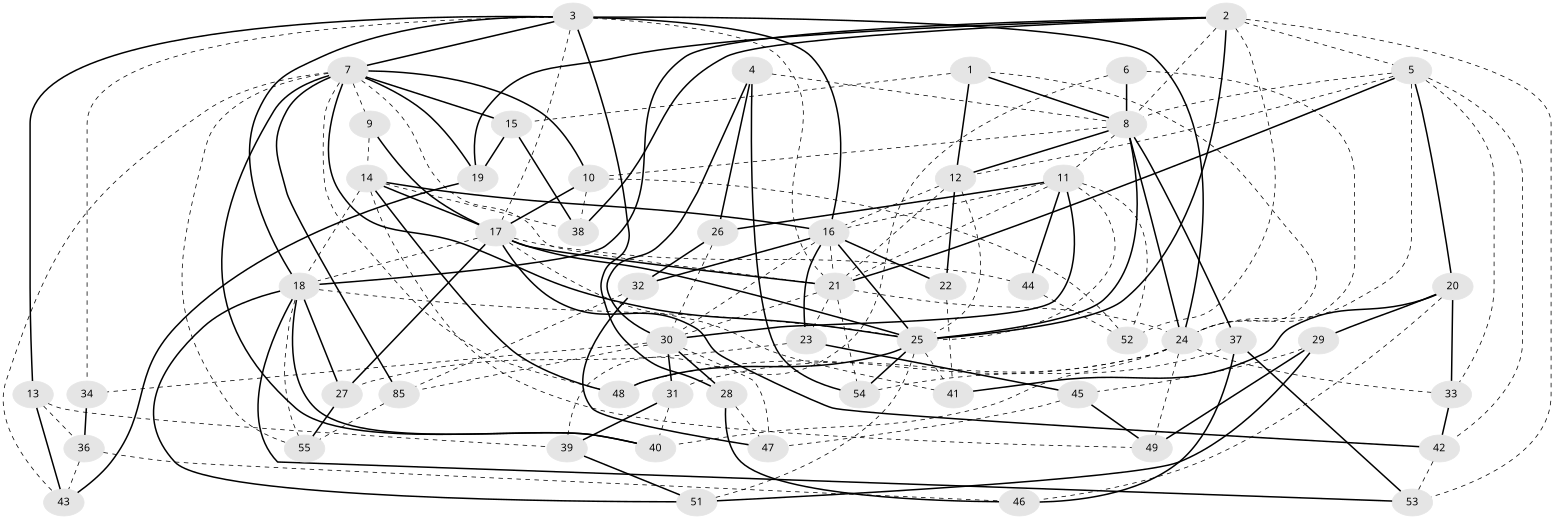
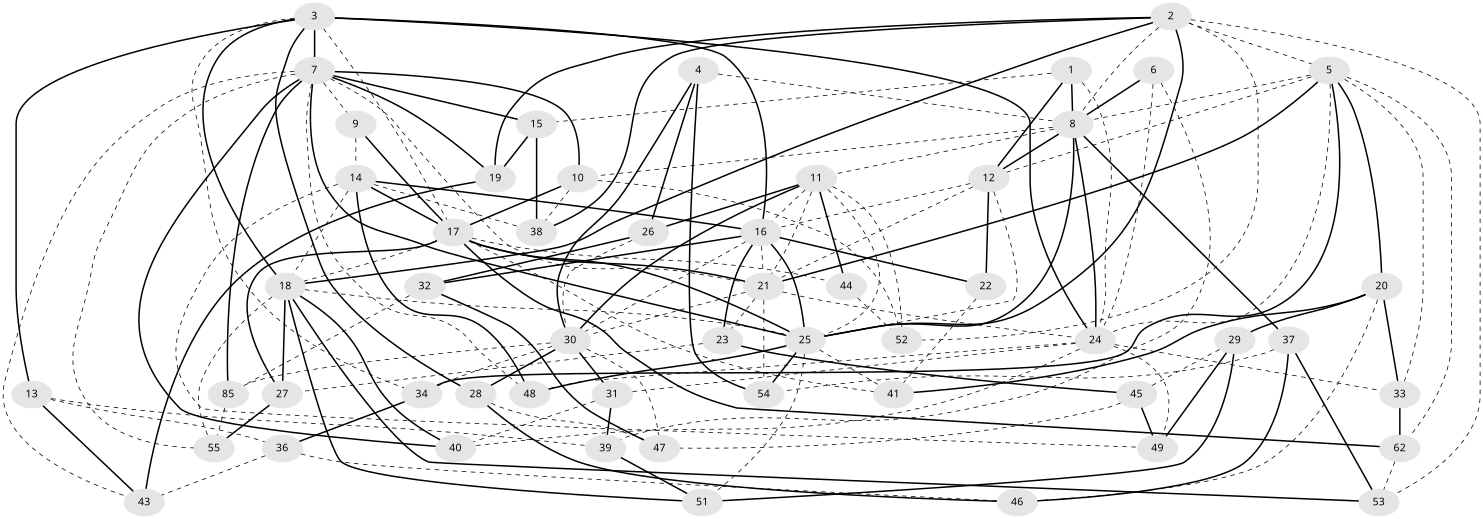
  graph {
    fontname="Noto Sans"
    node [color=gray90 fontname="Noto Sans" style=filled]
    edge [fontname="Noto Sans" style=bold weight=1.0]
    1
    8
    12
    15
    24
    25
    10
    11
    37
    16
    21
    22
    19
    38
    33
    40
    48
    49
    31
    2
    5
    18
    52
    53
    34
    20
-   42
+   42 [label=62]
    55
    27
    51
    43
    54
    41
    3
    7
    13
    17
    28
    9
    n40 [label=85]
    39
    36
    30
    23
    32
    44
    46
    47
    4
    26
    29
    6
    14
    45
    1 -- 8
    1 -- 12
    1 -- 15 [style=dashed]
    1 -- 24 [style=dashed]
    8 -- 12
    8 -- 24 [weight=2.0]
    8 -- 25
    8 -- 10 [style=dashed]
    8 -- 11 [style=dashed]
    8 -- 37
    12 -- 25 [style=dashed]
    12 -- 16 [style=dashed]
    12 -- 21 [style=dashed]
    12 -- 22
    15 -- 19
    15 -- 38
    24 -- 33 [style=dashed]
    24 -- 40 [style=dashed]
    24 -- 48 [style=dashed]
    24 -- 49 [style=dashed]
    24 -- 31 [style=dashed]
    25 -- 48
    25 -- 51 [style=dashed]
    25 -- 54
    25 -- 41 [style=dashed]
    10 -- 38 [style=dashed]
    10 -- 52 [style=dashed]
    10 -- 17
    11 -- 25 [style=dashed]
    11 -- 16 [style=dashed]
    11 -- 21 [style=dashed]
    11 -- 52 [style=dashed]
    11 -- 30
    11 -- 44
    11 -- 26
    37 -- 53
    37 -- 54 [style=dashed]
    37 -- 46
    16 -- 25
    16 -- 21 [style=dashed]
    16 -- 22
    16 -- 30 [style=dashed]
    16 -- 23
    16 -- 32
    21 -- 24 [style=dashed]
    21 -- 54 [style=dashed]
    21 -- 30 [style=dashed weight=2.0]
    21 -- 23 [style=dashed]
    22 -- 41 [style=dashed]
    19 -- 43
    33 -- 42
    31 -- 40 [style=dashed]
    31 -- 39
    2 -- 8 [style=dashed]
    2 -- 25
    2 -- 19
    2 -- 38
    2 -- 5 [style=dashed]
    2 -- 18
    2 -- 52 [style=dashed]
    2 -- 53 [style=dashed]
    5 -- 8 [style=dashed]
    5 -- 12 [style=dashed]
    5 -- 24 [style=dashed]
    5 -- 21
    5 -- 33 [style=dashed]
+   5 -- 34
    5 -- 20 [weight=2.0]
    5 -- 42 [style=dashed]
    18 -- 25 [style=dashed]
    18 -- 40
    18 -- 53
    18 -- 55 [style=dashed]
    18 -- 27
    18 -- 51
    34 -- 36
    20 -- 33
    20 -- 41
    20 -- 46 [style=dashed]
    20 -- 29
    42 -- 53 [style=dashed]
    27 -- 55
    3 -- 24
    3 -- 16 [weight=2.0]
-   3 -- 21 [style=dashed]
    3 -- 18
    3 -- 34 [style=dashed]
    3 -- 7
    3 -- 13
    3 -- 17 [style=dashed]
    3 -- 28
    7 -- 15
    7 -- 25
    7 -- 10
    7 -- 21 [style=dashed]
    7 -- 19
    7 -- 40
    7 -- 48 [style=dashed]
    7 -- 55 [style=dashed]
    7 -- 43 [style=dashed]
    7 -- 9 [style=dashed]
    7 -- n40
    13 -- 43
    13 -- 39 [style=dashed]
    13 -- 36 [style=dashed]
    17 -- 25
    17 -- 21
    17 -- 18 [style=dashed]
    17 -- 42
    17 -- 27
    17 -- 41 [style=dashed]
    17 -- 44 [style=dashed]
    28 -- 46
    28 -- 47 [style=dashed]
    9 -- 17 [weight=2.0]
    9 -- 14 [style=dashed]
    n40 -- 55 [style=dashed]
    39 -- 51
    36 -- 43 [style=dashed]
    36 -- 46 [style=dashed]
    30 -- 31
    30 -- 34 [style=dashed]
    30 -- 28
    30 -- n40 [style=dashed]
    30 -- 47 [style=dashed]
    23 -- 27 [style=dashed]
    23 -- 45
    32 -- n40 [style=dashed]
    32 -- 47
    44 -- 52 [style=dashed]
    4 -- 8 [style=dashed]
    4 -- 54
    4 -- 30
    4 -- 26
    26 -- 30 [style=dashed]
    26 -- 32
    29 -- 49
    29 -- 51
    29 -- 45 [style=dashed]
    6 -- 8
    6 -- 24 [style=dashed]
    6 -- 39 [style=dashed]
    14 -- 16
    14 -- 38 [style=dashed]
    14 -- 48
    14 -- 49 [style=dashed]
    14 -- 18 [style=dashed]
    14 -- 17
    45 -- 49
    45 -- 47 [style=dashed]
  }
